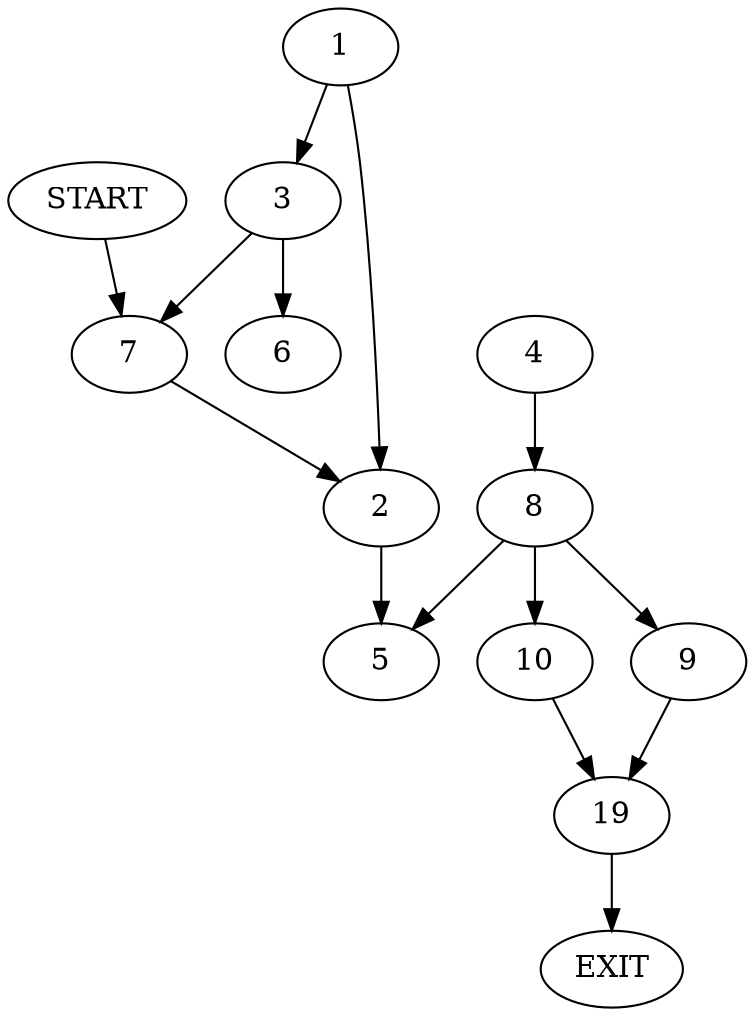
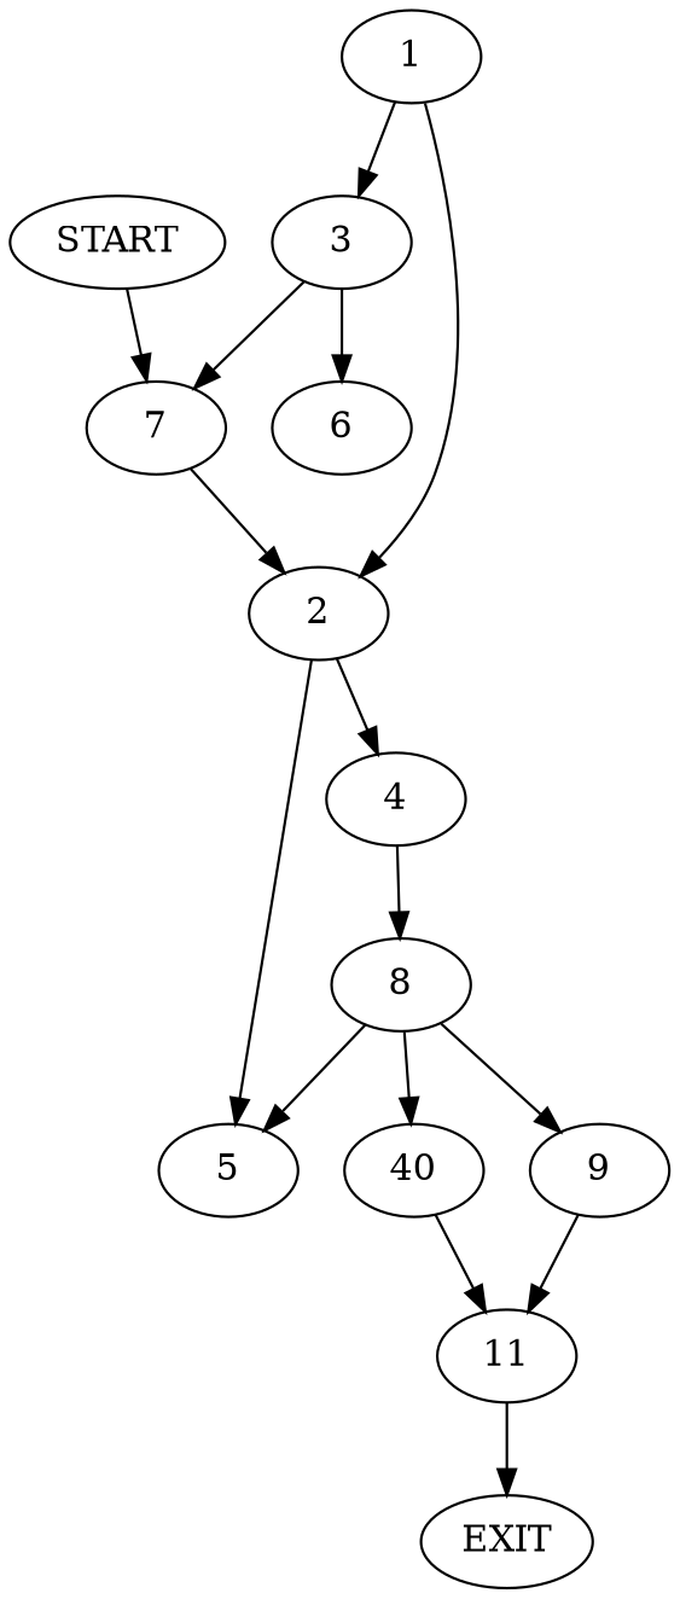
  digraph {
    n1 [label=START]
    7
    1
    2
    3
    n6 [label=EXIT]
    4
    5
    6
    8
    9
-   10
-   11 [label=19]
+   10 [label=40]
+   11
    n1 -> 7
    7 -> 2
    1 -> 2
    1 -> 3
+   2 -> 4
    2 -> 5
    3 -> 7
    3 -> 6
    4 -> 8
    8 -> 5
    8 -> 9
    8 -> 10
    9 -> 11
    10 -> 11
    11 -> n6
  }
